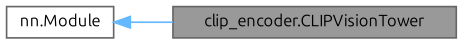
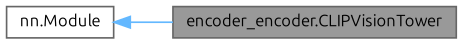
  digraph {
    rankdir=LR
    fontname=Ubuntu
    node [color=gray40 fontname=Ubuntu fontsize=10 shape=box style=filled]
-   n1 [fillcolor=grey60 fontcolor=black height=0.2 label="clip_encoder.CLIPVisionTower" width=0.4]
+   n1 [fillcolor=grey60 fontcolor=black height=0.2 label="encoder_encoder.CLIPVisionTower" width=0.4]
    n2 [fillcolor=white height=0.2 label="nn.Module" width=0.4]
    n2 -> n1 [color=steelblue1 dir=back fontname=Ubuntu fontsize=10 labelfontname=Helvetica labelfontsize=10 style=solid]
  }
